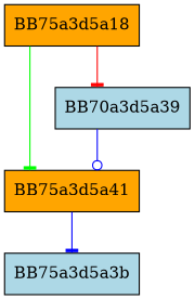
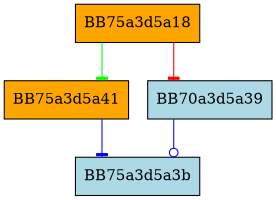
  digraph {
    splines=ortho
    node [fillcolor=orange shape=box style=filled]
    edge [arrowhead=tee color=blue]
    BB75a3d5a18
    BB75a3d5a41
    n3 [fillcolor=lightblue label=BB70a3d5a39]
    BB75a3d5a3b [fillcolor=lightblue]
    BB75a3d5a18 -> BB75a3d5a41 [color=green]
    BB75a3d5a18 -> n3 [color=red]
    BB75a3d5a41 -> BB75a3d5a3b
-   n3 -> BB75a3d5a41 [arrowhead=odot]
+   n3 -> BB75a3d5a3b [arrowhead=odot]
  }
